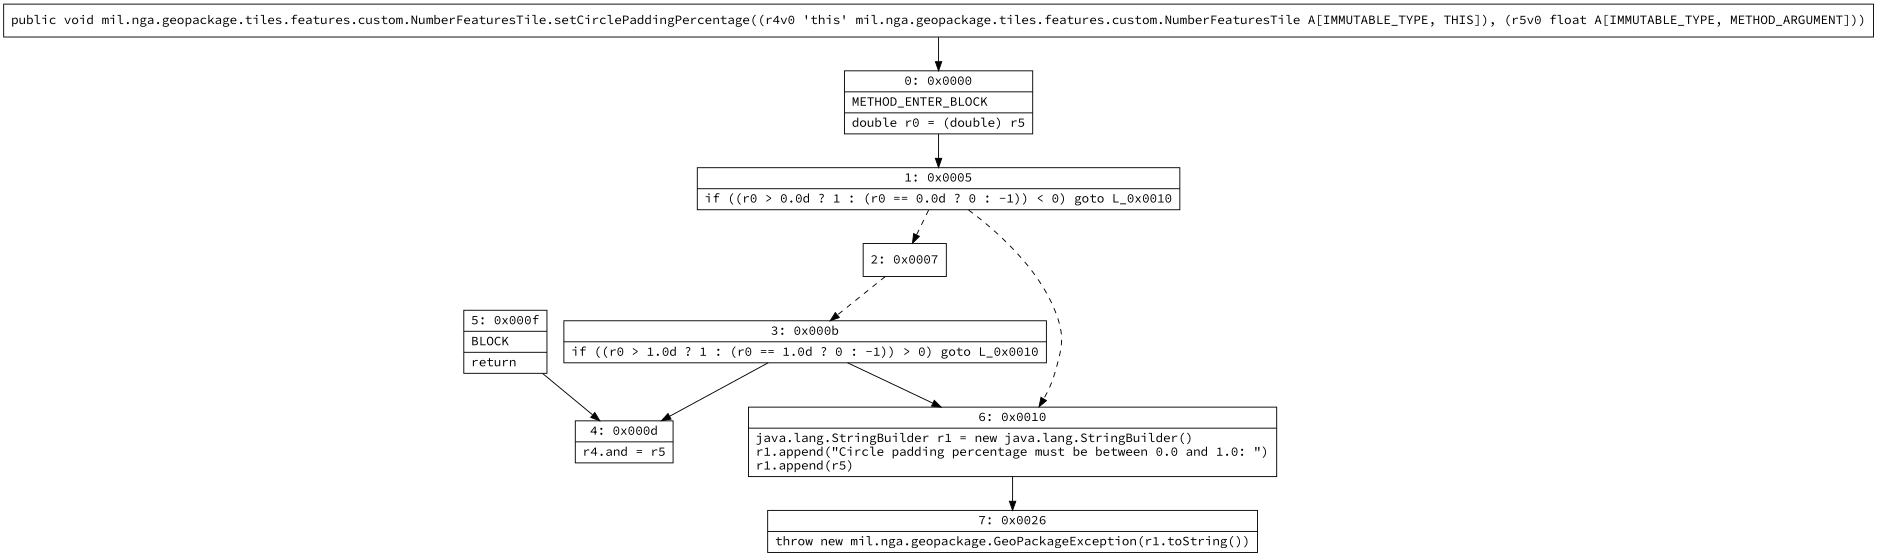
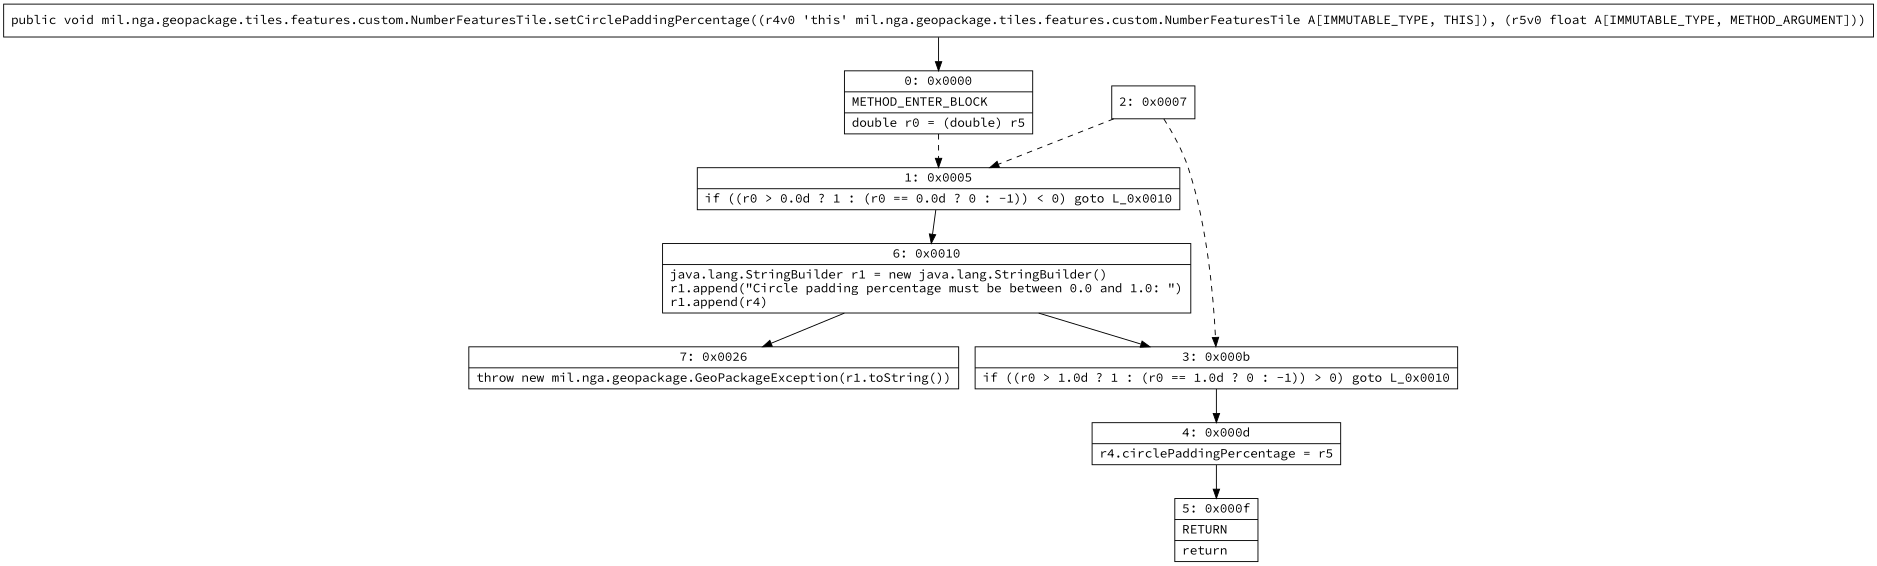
  digraph {
    fontname="Source Code Pro"
    node [fontname="Source Code Pro" shape=record]
    edge [fontname="Source Code Pro"]
    n1 [label="{0\:\ 0x0000|METHOD_ENTER_BLOCK\l|double r0 = (double) r5\l}"]
    n2 [label="{1\:\ 0x0005|if ((r0 \> 0.0d ? 1 : (r0 == 0.0d ? 0 : \-1)) \< 0) goto L_0x0010\l}"]
    n3 [label="{2\:\ 0x0007}"]
-   n4 [label="{6\:\ 0x0010|java.lang.StringBuilder r1 = new java.lang.StringBuilder()\lr1.append(\"Circle padding percentage must be between 0.0 and 1.0: \")\lr1.append(r5)\l}"]
+   n4 [label="{6\:\ 0x0010|java.lang.StringBuilder r1 = new java.lang.StringBuilder()\lr1.append(\"Circle padding percentage must be between 0.0 and 1.0: \")\lr1.append(r4)\l}"]
    n5 [label="{3\:\ 0x000b|if ((r0 \> 1.0d ? 1 : (r0 == 1.0d ? 0 : \-1)) \> 0) goto L_0x0010\l}"]
    n6 [label="{7\:\ 0x0026|throw new mil.nga.geopackage.GeoPackageException(r1.toString())\l}"]
-   n7 [label="{4\:\ 0x000d|r4.and = r5\l}"]
-   n8 [label="{5\:\ 0x000f|BLOCK\l|return\l}"]
+   n7 [label="{4\:\ 0x000d|r4.circlePaddingPercentage = r5\l}"]
+   n8 [label="{5\:\ 0x000f|RETURN\l|return\l}"]
    n9 [label="{public void mil.nga.geopackage.tiles.features.custom.NumberFeaturesTile.setCirclePaddingPercentage((r4v0 'this' mil.nga.geopackage.tiles.features.custom.NumberFeaturesTile A[IMMUTABLE_TYPE, THIS]), (r5v0 float A[IMMUTABLE_TYPE, METHOD_ARGUMENT])) }"]
-   n1 -> n2
-   n2 -> n3 [style=dashed]
-   n2 -> n4 [style=dashed]
+   n1 -> n2 [style=dashed]
+   n3 -> n2 [style=dashed]
+   n2 -> n4
    n3 -> n5 [style=dashed]
    n4 -> n6
-   n5 -> n4
+   n4 -> n5
    n5 -> n7 [style=solid]
-   n8 -> n7
+   n7 -> n8
    n9 -> n1
  }
